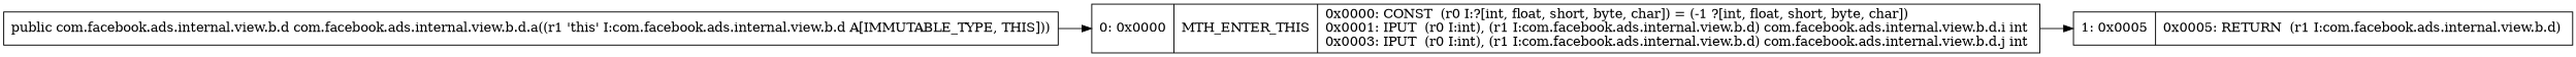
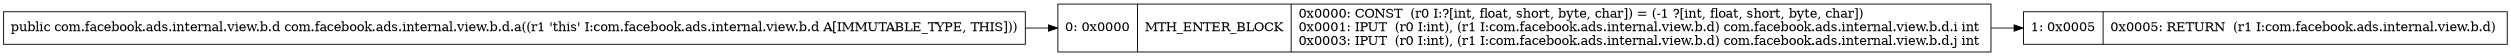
  digraph {
    rankdir=LR
    node [shape=record]
-   n1 [label="{0\:\ 0x0000|MTH_ENTER_THIS\l|0x0000: CONST  (r0 I:?[int, float, short, byte, char]) = (\-1 ?[int, float, short, byte, char]) \l0x0001: IPUT  (r0 I:int), (r1 I:com.facebook.ads.internal.view.b.d) com.facebook.ads.internal.view.b.d.i int \l0x0003: IPUT  (r0 I:int), (r1 I:com.facebook.ads.internal.view.b.d) com.facebook.ads.internal.view.b.d.j int \l}"]
+   n1 [label="{0\:\ 0x0000|MTH_ENTER_BLOCK\l|0x0000: CONST  (r0 I:?[int, float, short, byte, char]) = (\-1 ?[int, float, short, byte, char]) \l0x0001: IPUT  (r0 I:int), (r1 I:com.facebook.ads.internal.view.b.d) com.facebook.ads.internal.view.b.d.i int \l0x0003: IPUT  (r0 I:int), (r1 I:com.facebook.ads.internal.view.b.d) com.facebook.ads.internal.view.b.d.j int \l}"]
    n2 [label="{1\:\ 0x0005|0x0005: RETURN  (r1 I:com.facebook.ads.internal.view.b.d) \l}"]
    n3 [label="{public com.facebook.ads.internal.view.b.d com.facebook.ads.internal.view.b.d.a((r1 'this' I:com.facebook.ads.internal.view.b.d A[IMMUTABLE_TYPE, THIS])) }"]
    n1 -> n2
    n3 -> n1
  }
